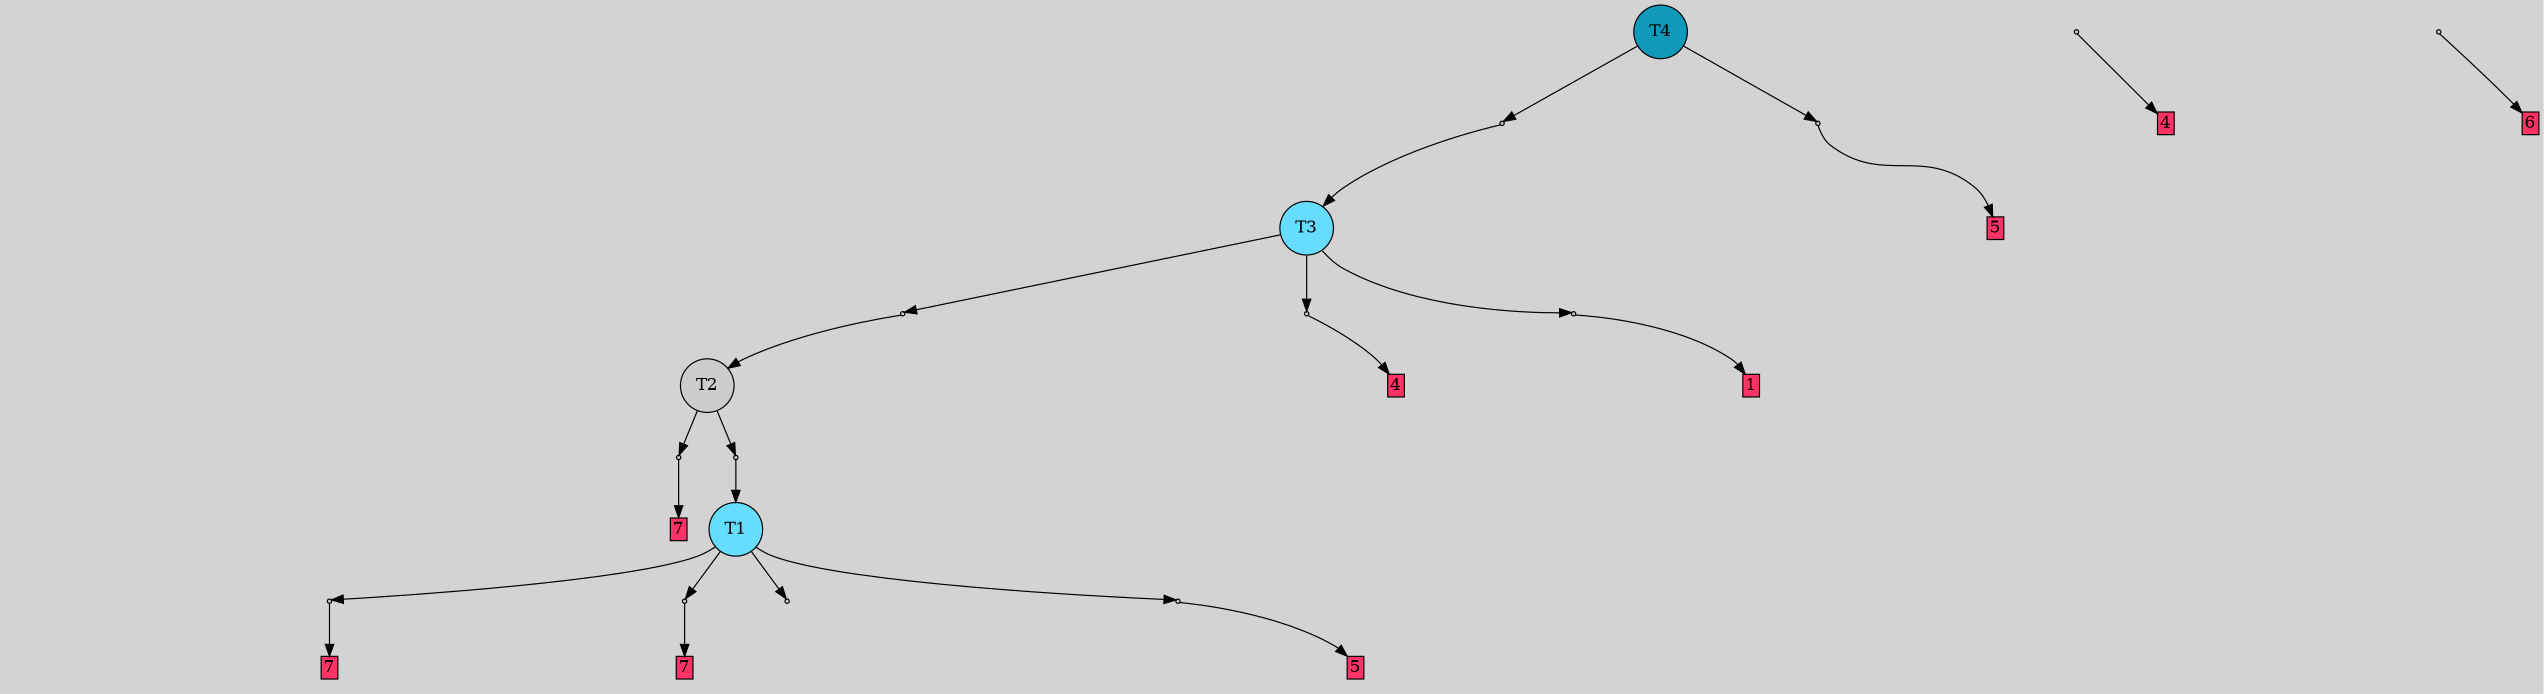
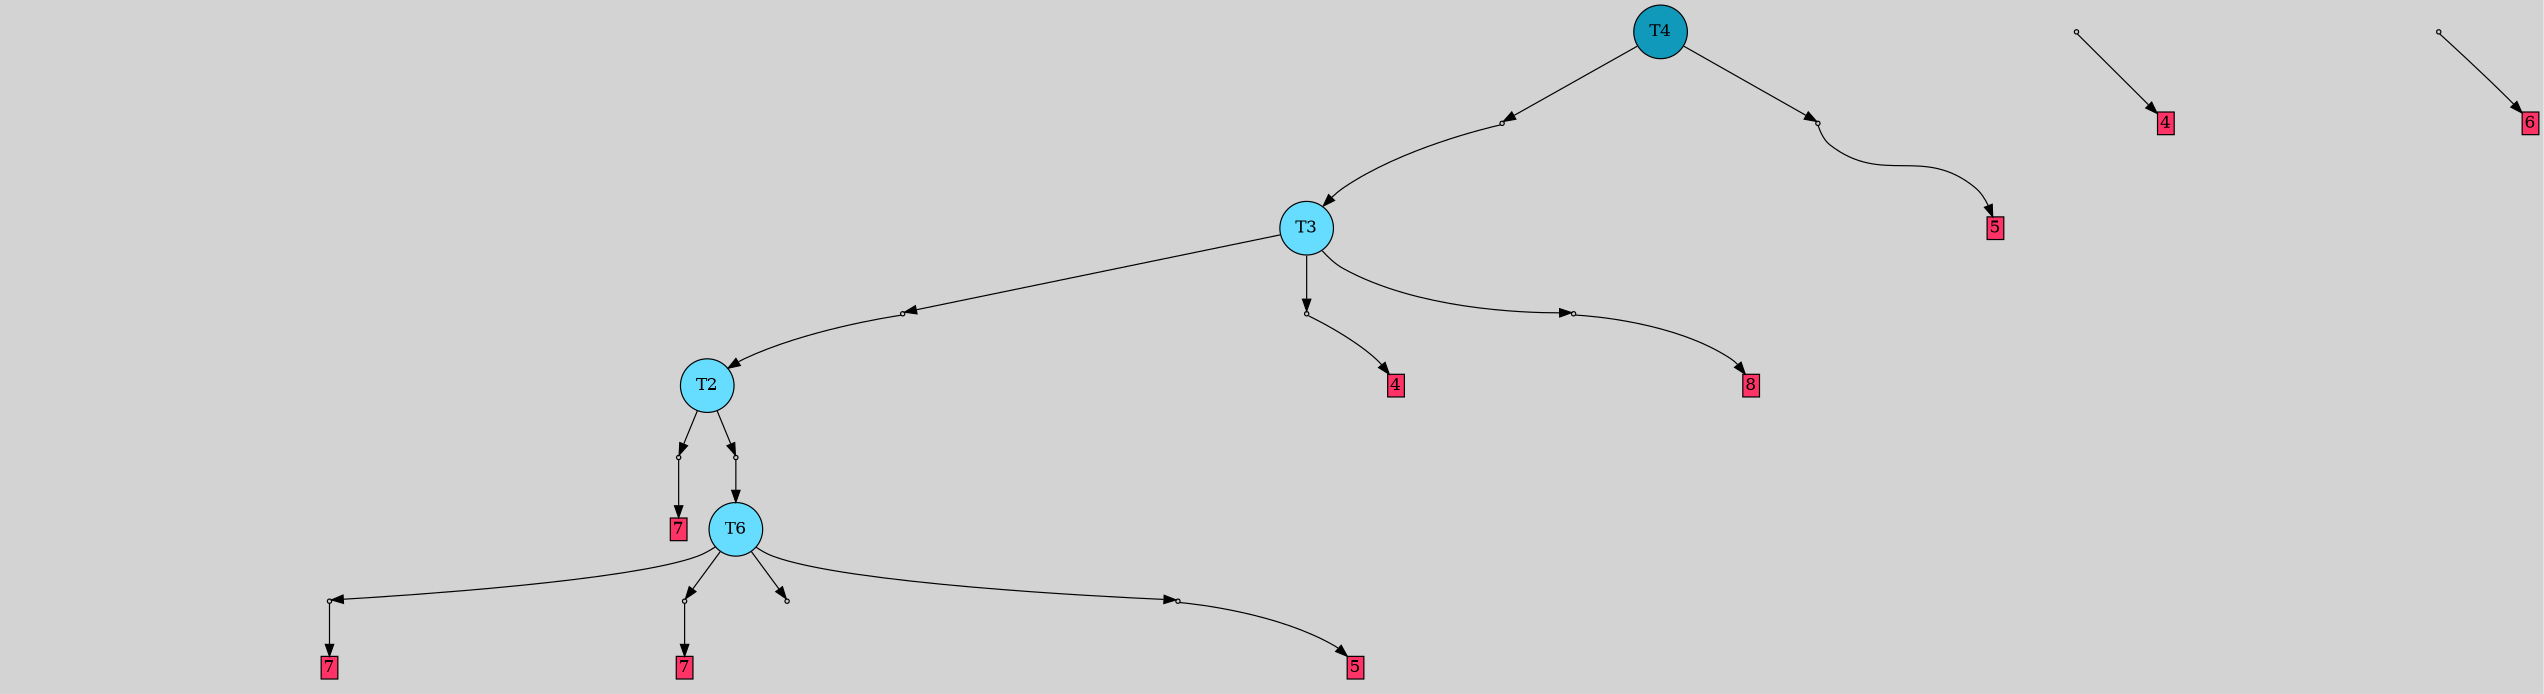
  digraph {
    bgcolor=lightgray
    node [shape=box style=filled]
    T4 [fillcolor="#1199bb" shape=circle]
    P11 [fillcolor="#cccccc" shape=point]
    P12 [fillcolor="#cccccc" shape=point]
    P0 [fillcolor="#cccccc" shape=point]
    n5 [label="4|0&3|1#3|2#2|3#4|6#2|4#2|0&#92;n" style=invis]
    n6 [fillcolor="#ff3366" height=0 label=4 margin=0.03 width=0]
    P1 [fillcolor="#cccccc" shape=point]
    n8 [label="11|0&0|4#0|5#1|2#0|6#2|4#0|0&#92;n" style=invis]
    n9 [fillcolor="#ff3366" height=0 label=6 margin=0.03 width=0]
-   T1 [fillcolor="#66ddff" shape=circle]
+   T1 [fillcolor="#66ddff" shape=circle label=T6]
    P2 [fillcolor="#cccccc" shape=point]
    P3 [fillcolor="#cccccc" shape=point]
    P4 [fillcolor="#cccccc" shape=point]
    P5 [fillcolor="#cccccc" shape=point]
    n15 [label="2|0&1|4#2|0#3|3#4|7#0|3#2|6&#92;n" style=invis]
    n16 [fillcolor="#ff3366" height=0 label=7 margin=0.03 width=0]
    n17 [label="4|0&1|3#0|0#2|2#2|5#0|0#3|6&#92;n" style=invis]
    n18 [fillcolor="#ff3366" height=0 label=7 margin=0.03 width=0]
    n19 [label="7|0&3|7#1|5#2|4#2|3#2|7#0|0&#92;n" style=invis]
    n20 [label="8|0&1|7#3|2#0|3#2|7#2|6#0|6&#92;n" style=invis]
    n21 [fillcolor="#ff3366" height=0 label=5 margin=0.03 width=0]
-   T2 [fillcolor="#cccccc" shape=circle]
+   T2 [fillcolor="#66ddff" shape=circle]
    P6 [fillcolor="#cccccc" shape=point]
    P7 [fillcolor="#cccccc" shape=point]
    n25 [label="3|0&3|1#2|0#1|0#3|1#4|6#4|0&#92;n" style=invis]
    n26 [fillcolor="#ff3366" height=0 label=7 margin=0.03 width=0]
    n27 [label="5|5&0|2#3|2#3|1#3|0#2|5#0|5&#92;n9|0&0|5#4|4#3|6#3|6#0|3#2|3&#92;n" style=invis]
    T3 [fillcolor="#66ddff" shape=circle]
    P8 [fillcolor="#cccccc" shape=point]
    P9 [fillcolor="#cccccc" shape=point]
    P10 [fillcolor="#cccccc" shape=point]
    n32 [label="8|3&1|7#3|2#2|7#3|3#1|0#3|5&#92;n9|0&0|3#3|5#2|7#0|2#1|2#4|7&#92;n" style=invis]
    n33 [label="2|7&3|0#4|7#0|1#2|5#3|4#4|1&#92;n2|0&2|5#0|7#3|1#2|0#3|5#3|1&#92;n" style=invis]
    n34 [fillcolor="#ff3366" height=0 label=4 margin=0.03 width=0]
    n35 [label="6|0&3|7#3|2#3|2#1|5#4|4#2|1&#92;n" style=invis]
-   n36 [fillcolor="#ff3366" height=0 label=1 margin=0.03 width=0]
+   n36 [fillcolor="#ff3366" height=0 label=8 margin=0.03 width=0]
    n37 [label="6|4&4|1#0|7#1|1#2|4#4|6#2|0&#92;n4|1&3|6#4|1#3|2#3|2#3|6#4|4&#92;n7|3&2|3#0|1#0|7#0|4#0|1#3|0&#92;n1|0&0|3#4|7#4|4#3|6#0|3#3|4&#92;n" style=invis]
    n38 [label="3|0&3|2#0|1#4|1#2|4#3|4#2|1&#92;n" style=invis]
    n39 [fillcolor="#ff3366" height=0 label=5 margin=0.03 width=0]
    subgraph sub_1 {
      rank=same
      T4
    }
    T4 -> P11
    T4 -> P12
    P11 -> T3
    P11 -> n37 [style=invis]
    P12 -> n38 [style=invis]
    P12 -> n39
    P0 -> n5 [style=invis]
    P0 -> n6
    P1 -> n8 [style=invis]
    P1 -> n9
    T1 -> P2
    T1 -> P3
    T1 -> P4
    T1 -> P5
    P2 -> n15 [style=invis]
    P2 -> n16
    P3 -> n17 [style=invis]
    P3 -> n18
    P4 -> n19 [style=invis]
    P5 -> n20 [style=invis]
    P5 -> n21
    T2 -> P6
    T2 -> P7
    P6 -> n25 [style=invis]
    P6 -> n26
    P7 -> T1
    P7 -> n27 [style=invis]
    T3 -> P8
    T3 -> P9
    T3 -> P10
    P8 -> T2
    P8 -> n32 [style=invis]
    P9 -> n33 [style=invis]
    P9 -> n34
    P10 -> n35 [style=invis]
    P10 -> n36
  }
